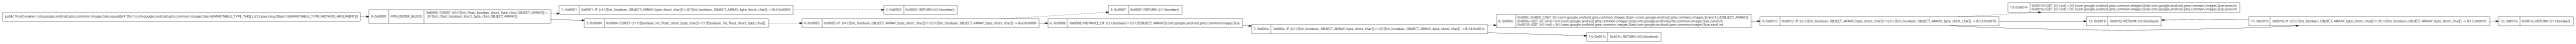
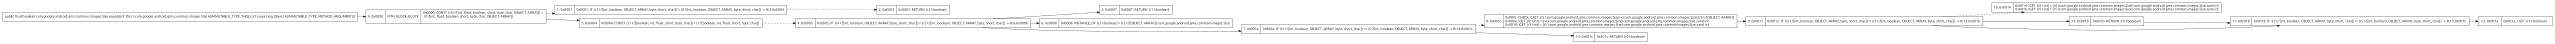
  digraph {
    fontname=Ubuntu
    rankdir=LR
    node [fontname=Ubuntu shape=record]
    edge [fontname=Ubuntu]
-   n1 [label="{0\:\ 0x0000|MTH_ENTER_BLOCK\l|0x0000: CONST  (r0 I:?[int, float, boolean, short, byte, char, OBJECT, ARRAY]) = \l  (0 ?[int, float, boolean, short, byte, char, OBJECT, ARRAY])\l \l}"]
+   n1 [label="{0\:\ 0x0000|MTH_BLOCK_BLOCK\l|0x0000: CONST  (r0 I:?[int, float, boolean, short, byte, char, OBJECT, ARRAY]) = \l  (0 ?[int, float, boolean, short, byte, char, OBJECT, ARRAY])\l \l}"]
    n2 [label="{1\:\ 0x0001|0x0001: IF  (r5 I:?[int, boolean, OBJECT, ARRAY, byte, short, char]) != (0 ?[int, boolean, OBJECT, ARRAY, byte, short, char])  \-\> B:3:0x0004 \l}"]
    n3 [label="{3\:\ 0x0004|0x0004: CONST  (r1 I:?[boolean, int, float, short, byte, char]) = (1 ?[boolean, int, float, short, byte, char]) \l}"]
    n4 [label="{2\:\ 0x0003|0x0003: RETURN  (r2 I:boolean) \l}"]
    n5 [label="{4\:\ 0x0005|0x0005: IF  (r4 I:?[int, boolean, OBJECT, ARRAY, byte, short, char]) != (r5 I:?[int, boolean, OBJECT, ARRAY, byte, short, char])  \-\> B:6:0x0008 \l}"]
    n6 [label="{5\:\ 0x0007|0x0007: RETURN  (r1 I:boolean) \l}"]
    n7 [label="{6\:\ 0x0008|0x0008: INSTANCE_OF  (r2 I:boolean) = (r5 I:?[OBJECT, ARRAY]) com.google.android.gms.common.images.Size \l}"]
    n8 [label="{7\:\ 0x000a|0x000a: IF  (r2 I:?[int, boolean, OBJECT, ARRAY, byte, short, char]) == (0 ?[int, boolean, OBJECT, ARRAY, byte, short, char])  \-\> B:14:0x001c \l}"]
    n9 [label="{8\:\ 0x000c|0x000c: CHECK_CAST  (r5 I:com.google.android.gms.common.images.Size) = (com.google.android.gms.common.images.Size) (r5 I:?[OBJECT, ARRAY]) \l0x000e: IGET  (r2 I:int) = (r4 I:com.google.android.gms.common.images.Size) com.google.android.gms.common.images.Size.zand int \l0x0010: IGET  (r3 I:int) = (r5 I:com.google.android.gms.common.images.Size) com.google.android.gms.common.images.Size.zand int \l}"]
    n10 [label="{14\:\ 0x001c|0x301c: RETURN  (r0 I:boolean) \l}"]
    n11 [label="{9\:\ 0x0012|0x0012: IF  (r2 I:?[int, boolean, OBJECT, ARRAY, byte, short, char]) != (r3 I:?[int, boolean, OBJECT, ARRAY, byte, short, char])  \-\> B:13:0x001b \l}"]
    n12 [label="{10\:\ 0x0014|0x0014: IGET  (r2 I:int) = (r4 I:com.google.android.gms.common.images.Size) com.google.android.gms.common.images.Size.zane int \l0x0016: IGET  (r5 I:int) = (r5 I:com.google.android.gms.common.images.Size) com.google.android.gms.common.images.Size.zane int \l}"]
    n13 [label="{13\:\ 0x001b|0x001b: RETURN  (r0 I:boolean) \l}"]
    n14 [label="{11\:\ 0x0018|0x0018: IF  (r2 I:?[int, boolean, OBJECT, ARRAY, byte, short, char]) != (r5 I:?[int, boolean, OBJECT, ARRAY, byte, short, char])  \-\> B:13:0x001b \l}"]
-   n15 [label="{12\:\ 0x001a|0x001a: RETURN  (r1 I:boolean) \l}"]
+   n15 [label="{12\:\ 0x001a|0x001a: CAST  (r1 I:boolean) \l}"]
    n16 [label="{public final boolean com.google.android.gms.common.images.Size.equals((r4 'this' I:com.google.android.gms.common.images.Size A[IMMUTABLE_TYPE, THIS]), (r5 I:java.lang.Object A[IMMUTABLE_TYPE, METHOD_ARGUMENT])) }"]
    n1 -> n2 [style=dashed]
    n1 -> n3
    n2 -> n4 [style=dashed]
    n3 -> n5 [style=dashed]
-   n5 -> n6 [style=dashed]
+   n5 -> n6 [style=solid]
    n5 -> n7
-   n7 -> n8
+   n5 -> n8
    n8 -> n9 [style=dashed]
    n8 -> n10
    n9 -> n11
    n11 -> n12 [style=dashed]
    n11 -> n13
    n11 -> n14
-   n14 -> n13
+   n13 -> n14
    n14 -> n15 [style=dashed]
    n16 -> n1
  }
